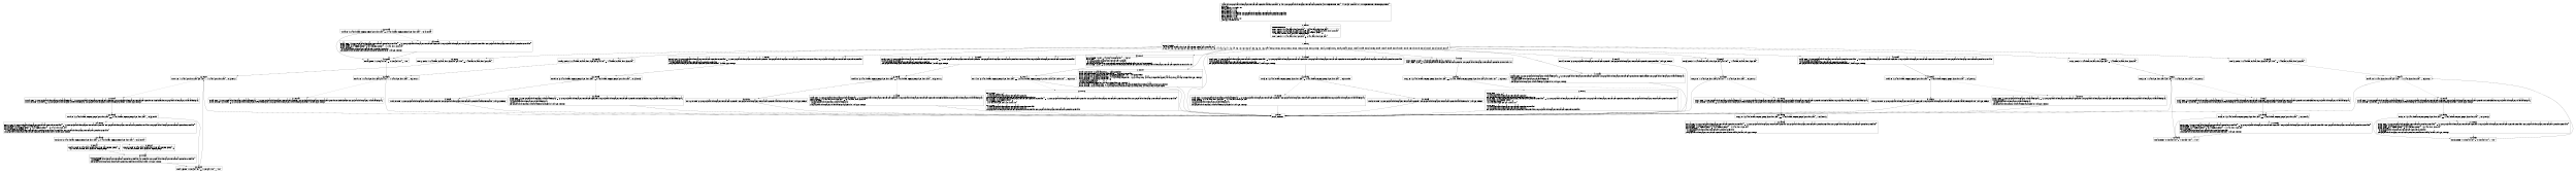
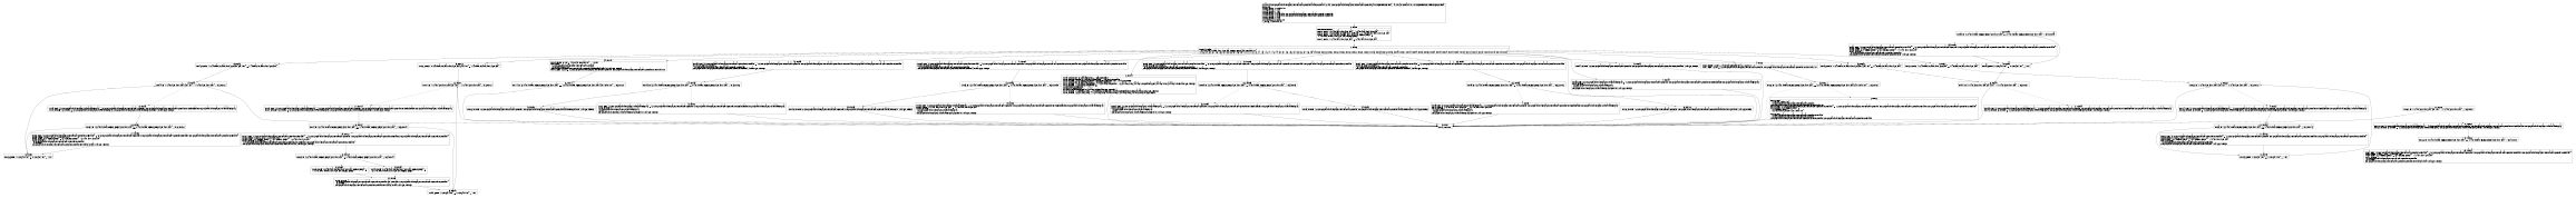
  digraph {
    node [shape=record]
    n1 [label="{0\:\ 0x0000|MTH_ENTER_BLOCK\l|0x0000: CONST  (r6 I:?[int, float, short, byte, char]) = (16 ?[int, float, short, byte, char]) \l0x0002: CONST  (r4 I:?[boolean, int, float, short, byte, char]) = (1 ?[boolean, int, float, short, byte, char]) \l0x0003: CONST  (r5 I:?[int, float, boolean, short, byte, char, OBJECT, ARRAY]) = \l  (0 ?[int, float, boolean, short, byte, char, OBJECT, ARRAY])\l \l0x0004: CONST  (r7 I:?[int, float, short, byte, char]) = (8 ?[int, float, short, byte, char]) \l}"]
    n2 [label="{1\:\ 0x0006|0x0006: SWITCH  \l  (r9 I:?[int, float, boolean, short, byte, char, OBJECT, ARRAY] A[D('command' int)])\l k:[128, 129, 130, 131, 132, 133, 134, 135, 136, 137, 138, 139, 140, 141, 142, 143, 144, 145, 146, 147, 148, 149, 150, 151, 152, 153, 154, 155, 156, 157, 158, 159] t:[0x0022, 0x0022, 0x0022, 0x0022, 0x0022, 0x0022, 0x0022, 0x0022, 0x0031, 0x0048, 0x005f, 0x0076, 0x0096, 0x00ad, 0x0021, 0x00b4, 0x00b9, 0x00cd, 0x00e3, 0x0009, 0x0009, 0x0009, 0x0009, 0x00f7, 0x010d, 0x010d, 0x010d, 0x010d, 0x010d, 0x010d, 0x010d, 0x010d] \l}"]
    n3 [label="{2\:\ 0x0009|0x0009: CONST_STR  (r3 I:java.lang.String) =  \"Cea708Decoder\" \l0x000b: NEW_INSTANCE  (r4 I:java.lang.StringBuilder) =  java.lang.StringBuilder \l0x000d: INVOKE  (r4 I:java.lang.StringBuilder) java.lang.StringBuilder.\<init\>():void type: DIRECT \l0x0010: CONST_STR  (r5 I:java.lang.String) =  \"Invalid C1 command: \" \l0x0012: INVOKE  (r4 I:java.lang.StringBuilder) = (r4 I:java.lang.StringBuilder), (r5 I:java.lang.String) java.lang.StringBuilder.append(java.lang.String):java.lang.StringBuilder type: VIRTUAL \l0x0016: INVOKE  (r4 I:java.lang.StringBuilder) = \l  (r4 I:java.lang.StringBuilder)\l  (r9 I:int A[D('command' int)])\l java.lang.StringBuilder.append(int):java.lang.StringBuilder type: VIRTUAL \l0x001a: INVOKE  (r4 I:java.lang.String) = (r4 I:java.lang.StringBuilder) java.lang.StringBuilder.toString():java.lang.String type: VIRTUAL \l0x001e: INVOKE  (r3 I:java.lang.String), (r4 I:java.lang.String) android.util.Log.w(java.lang.String, java.lang.String):int type: STATIC \l}"]
    n4 [label="{3\:\ 0x0021|0x0021: RETURN   \l}"]
    n5 [label="{4\:\ 0x0022|0x0022: ARITH  (r2 I:int) = (r9 I:int A[D('command' int)]) + (\-128 int) \l0x0024: IGET  (r3 I:int) = (r8 I:com.google.android.exoplayer2.text.cea.Cea708Decoder) com.google.android.exoplayer2.text.cea.Cea708Decoder.currentWindow int \l}"]
    n6 [label="{7\:\ 0x0031|0x0031: CONST  (r1 I:?[boolean, int, float, short, byte, char]) = (1 ?[boolean, int, float, short, byte, char]) \l}"]
    n7 [label="{13\:\ 0x0048|0x0048: CONST  (r1 I:?[boolean, int, float, short, byte, char] A[D('i' int)]) = (1 ?[boolean, int, float, short, byte, char]) \l}"]
-   n8 [label="{19\:\ 0x005f|0x005f: CONST  (r1 I:?[boolean, int, float, short, byte, char] A[D('i' int)]) = (1 ?[boolean, int, float, short, byte, char]) \l}"]
    n9 [label="{25\:\ 0x0076|0x0076: CONST  (r1 I:?[boolean, int, float, short, byte, char] A[D('i' int)]) = (1 ?[boolean, int, float, short, byte, char]) \l}"]
    n10 [label="{35\:\ 0x0096|0x0096: CONST  (r1 I:?[boolean, int, float, short, byte, char] A[D('i' int)]) = (1 ?[boolean, int, float, short, byte, char]) \l}"]
    n11 [label="{41\:\ 0x00ad|0x00ad: IGET  (r3 I:com.google.android.exoplayer2.util.ParsableBitArray) = (r8 I:com.google.android.exoplayer2.text.cea.Cea708Decoder) com.google.android.exoplayer2.text.cea.Cea708Decoder.serviceBlockPacket com.google.android.exoplayer2.util.ParsableBitArray \l0x00af: INVOKE  \l  (r3 I:com.google.android.exoplayer2.util.ParsableBitArray)\l  (r7 I:int)\l com.google.android.exoplayer2.util.ParsableBitArray.skipBits(int):void type: VIRTUAL \l}"]
    n12 [label="{42\:\ 0x00b4|0x00b4: INVOKE  (r8 I:com.google.android.exoplayer2.text.cea.Cea708Decoder) com.google.android.exoplayer2.text.cea.Cea708Decoder.resetCueBuilders():void type: DIRECT \l}"]
    n13 [label="{43\:\ 0x00b9|0x00b9: IGET  (r3 I:com.google.android.exoplayer2.text.cea.Cea708Decoder$CueBuilder) = (r8 I:com.google.android.exoplayer2.text.cea.Cea708Decoder) com.google.android.exoplayer2.text.cea.Cea708Decoder.currentCueBuilder com.google.android.exoplayer2.text.cea.Cea708Decoder$CueBuilder \l0x00bb: INVOKE  (r3 I:boolean) = \l  (r3 I:com.google.android.exoplayer2.text.cea.Cea708Decoder$CueBuilder)\l com.google.android.exoplayer2.text.cea.Cea708Decoder.CueBuilder.isDefined():boolean type: VIRTUAL \l}"]
    n14 [label="{47\:\ 0x00cd|0x00cd: IGET  (r3 I:com.google.android.exoplayer2.text.cea.Cea708Decoder$CueBuilder) = (r8 I:com.google.android.exoplayer2.text.cea.Cea708Decoder) com.google.android.exoplayer2.text.cea.Cea708Decoder.currentCueBuilder com.google.android.exoplayer2.text.cea.Cea708Decoder$CueBuilder \l0x00cf: INVOKE  (r3 I:boolean) = \l  (r3 I:com.google.android.exoplayer2.text.cea.Cea708Decoder$CueBuilder)\l com.google.android.exoplayer2.text.cea.Cea708Decoder.CueBuilder.isDefined():boolean type: VIRTUAL \l}"]
    n15 [label="{51\:\ 0x00e3|0x00e3: IGET  (r3 I:com.google.android.exoplayer2.text.cea.Cea708Decoder$CueBuilder) = (r8 I:com.google.android.exoplayer2.text.cea.Cea708Decoder) com.google.android.exoplayer2.text.cea.Cea708Decoder.currentCueBuilder com.google.android.exoplayer2.text.cea.Cea708Decoder$CueBuilder \l0x00e5: INVOKE  (r5 I:boolean) = \l  (r3 I:com.google.android.exoplayer2.text.cea.Cea708Decoder$CueBuilder)\l com.google.android.exoplayer2.text.cea.Cea708Decoder.CueBuilder.isDefined():boolean type: VIRTUAL \l}"]
    n16 [label="{55\:\ 0x00f7|0x00f7: IGET  (r3 I:com.google.android.exoplayer2.text.cea.Cea708Decoder$CueBuilder) = (r8 I:com.google.android.exoplayer2.text.cea.Cea708Decoder) com.google.android.exoplayer2.text.cea.Cea708Decoder.currentCueBuilder com.google.android.exoplayer2.text.cea.Cea708Decoder$CueBuilder \l0x00f9: INVOKE  (r3 I:boolean) = \l  (r3 I:com.google.android.exoplayer2.text.cea.Cea708Decoder$CueBuilder)\l com.google.android.exoplayer2.text.cea.Cea708Decoder.CueBuilder.isDefined():boolean type: VIRTUAL \l}"]
    n17 [label="{59\:\ 0x010d|0x010d: ARITH  (r2 I:int) = (r9 I:int A[D('command' int)]) + (\-152 int) \l0x010f: NEW  \l  (r8 I:com.google.android.exoplayer2.text.cea.Cea708Decoder)\l  (r2 I:int A[D('window' int)])\l com.google.android.exoplayer2.text.cea.Cea708Decoder.handleDefineWindow(int):void type: DIRECT \l0x0112: IGET  (r3 I:int) = (r8 I:com.google.android.exoplayer2.text.cea.Cea708Decoder) com.google.android.exoplayer2.text.cea.Cea708Decoder.currentWindow int \l}"]
    n18 [label="{5\:\ 0x0026|0x0026: IF  (r3 I:?[int, boolean, OBJECT, ARRAY, byte, short, char]) == (r2 I:?[int, boolean, OBJECT, ARRAY, byte, short, char] A[D('window' int)])  \-\> B:3:0x0021 \l}"]
    n19 [label="{8\:\ 0x0032|0x0032: IF  (r1 I:?[int, byte, short, char] A[D('i' int)]) \> (r7 I:?[int, byte, short, char])  \-\> B:3:0x0021 \l}"]
    n20 [label="{14\:\ 0x0049|0x0049: IF  (r1 I:?[int, byte, short, char] A[D('i' int)]) \> (r7 I:?[int, byte, short, char])  \-\> B:3:0x0021 \l}"]
    n21 [label="{20\:\ 0x0060|0x0060: IF  (r1 I:?[int, byte, short, char] A[D('i' int)]) \> (r7 I:?[int, byte, short, char])  \-\> B:3:0x0021 \l}"]
    n22 [label="{26\:\ 0x0077|0x0077: IF  (r1 I:?[int, byte, short, char] A[D('i' int)]) \> (r7 I:?[int, byte, short, char])  \-\> B:3:0x0021 \l}"]
    n23 [label="{36\:\ 0x0097|0x0097: IF  (r1 I:?[int, byte, short, char] A[D('i' int)]) \> (r7 I:?[int, byte, short, char])  \-\> B:3:0x0021 \l}"]
    n24 [label="{44\:\ 0x00bf|0x00bf: IF  (r3 I:?[int, boolean, OBJECT, ARRAY, byte, short, char]) != (0 ?[int, boolean, OBJECT, ARRAY, byte, short, char])  \-\> B:46:0x00c8 \l}"]
    n25 [label="{48\:\ 0x00d3|0x00d3: IF  (r3 I:?[int, boolean, OBJECT, ARRAY, byte, short, char]) != (0 ?[int, boolean, OBJECT, ARRAY, byte, short, char])  \-\> B:50:0x00de \l}"]
    n26 [label="{52\:\ 0x00e9|0x00e9: IF  (r3 I:?[int, boolean, OBJECT, ARRAY, byte, short, char]) != (0 ?[int, boolean, OBJECT, ARRAY, byte, short, char])  \-\> B:54:0x00f2 \l}"]
    n27 [label="{56\:\ 0x00fd|0x00fd: IF  (r3 I:?[int, boolean, OBJECT, ARRAY, byte, short, char]) != (0 ?[int, boolean, OBJECT, ARRAY, byte, short, char])  \-\> B:58:0x0108 \l}"]
    n28 [label="{60\:\ 0x0114|0x0114: IF  (r3 I:?[int, boolean, OBJECT, ARRAY, byte, short, char]) == (r2 I:?[int, boolean, OBJECT, ARRAY, byte, short, char] A[D('window' int)])  \-\> B:3:0x0021 \l}"]
    n29 [label="{6\:\ 0x0028|0x0028: IPUT  \l  (r2 I:int A[D('window' int)])\l  (r8 I:com.google.android.exoplayer2.text.cea.Cea708Decoder)\l com.google.android.exoplayer2.text.cea.Cea708Decoder.currentWindow int \l0x002a: IGET  (r3 I:com.google.android.exoplayer2.text.cea.Cea708Decoder$CueBuilder[]) = (r8 I:com.google.android.exoplayer2.text.cea.Cea708Decoder) com.google.android.exoplayer2.text.cea.Cea708Decoder.cueBuilders com.google.android.exoplayer2.text.cea.Cea708Decoder$CueBuilder[] \l0x002c: AGET  (r3 I:?[OBJECT, ARRAY]) = \l  (r3 I:?[OBJECT, ARRAY][])\l  (r2 I:?[int, short, byte, char] A[D('window' int)])\l \l0x002e: IPUT  \l  (r3 I:com.google.android.exoplayer2.text.cea.Cea708Decoder$CueBuilder)\l  (r8 I:com.google.android.exoplayer2.text.cea.Cea708Decoder)\l com.google.android.exoplayer2.text.cea.Cea708Decoder.currentCueBuilder com.google.android.exoplayer2.text.cea.Cea708Decoder$CueBuilder \l}"]
    n30 [label="{9\:\ 0x0034|0x0034: IGET  (r3 I:com.google.android.exoplayer2.util.ParsableBitArray) = (r8 I:com.google.android.exoplayer2.text.cea.Cea708Decoder) com.google.android.exoplayer2.text.cea.Cea708Decoder.serviceBlockPacket com.google.android.exoplayer2.util.ParsableBitArray \l0x0036: INVOKE  (r3 I:boolean) = (r3 I:com.google.android.exoplayer2.util.ParsableBitArray) com.google.android.exoplayer2.util.ParsableBitArray.readBit():boolean type: VIRTUAL \l}"]
    n31 [label="{10\:\ 0x003a|0x003a: IF  (r3 I:?[int, boolean, OBJECT, ARRAY, byte, short, char]) == (0 ?[int, boolean, OBJECT, ARRAY, byte, short, char])  \-\> B:12:0x0045 \l}"]
    n32 [label="{11\:\ 0x003c|0x003c: IGET  (r3 I:com.google.android.exoplayer2.text.cea.Cea708Decoder$CueBuilder[]) = (r8 I:com.google.android.exoplayer2.text.cea.Cea708Decoder) com.google.android.exoplayer2.text.cea.Cea708Decoder.cueBuilders com.google.android.exoplayer2.text.cea.Cea708Decoder$CueBuilder[] \l0x003e: ARITH  (r4 I:int) = (8 int) \- (r1 I:int A[D('i' int)]) \l0x0040: AGET  (r3 I:?[OBJECT, ARRAY]) = (r3 I:?[OBJECT, ARRAY][]), (r4 I:?[int, short, byte, char]) \l0x0042: INVOKE  \l  (r3 I:com.google.android.exoplayer2.text.cea.Cea708Decoder$CueBuilder)\l com.google.android.exoplayer2.text.cea.Cea708Decoder.CueBuilder.clear():void type: VIRTUAL \l}"]
    n33 [label="{12\:\ 0x0045|0x0045: ARITH  (r1 I:int A[D('i' int)]) = (r1 I:int A[D('i' int)]) + (1 int) \l}"]
    n34 [label="{15\:\ 0x004b|0x004b: IGET  (r3 I:com.google.android.exoplayer2.util.ParsableBitArray) = (r8 I:com.google.android.exoplayer2.text.cea.Cea708Decoder) com.google.android.exoplayer2.text.cea.Cea708Decoder.serviceBlockPacket com.google.android.exoplayer2.util.ParsableBitArray \l0x004d: INVOKE  (r3 I:boolean) = (r3 I:com.google.android.exoplayer2.util.ParsableBitArray) com.google.android.exoplayer2.util.ParsableBitArray.readBit():boolean type: VIRTUAL \l}"]
    n35 [label="{16\:\ 0x0051|0x0051: IF  (r3 I:?[int, boolean, OBJECT, ARRAY, byte, short, char]) == (0 ?[int, boolean, OBJECT, ARRAY, byte, short, char])  \-\> B:18:0x005c \l}"]
    n36 [label="{17\:\ 0x0053|0x0053: IGET  (r3 I:com.google.android.exoplayer2.text.cea.Cea708Decoder$CueBuilder[]) = (r8 I:com.google.android.exoplayer2.text.cea.Cea708Decoder) com.google.android.exoplayer2.text.cea.Cea708Decoder.cueBuilders com.google.android.exoplayer2.text.cea.Cea708Decoder$CueBuilder[] \l0x0055: ARITH  (r5 I:int) = (8 int) \- (r1 I:int A[D('i' int)]) \l0x0057: AGET  (r3 I:?[OBJECT, ARRAY]) = (r3 I:?[OBJECT, ARRAY][]), (r5 I:?[int, short, byte, char]) \l0x0059: INVOKE  \l  (r3 I:com.google.android.exoplayer2.text.cea.Cea708Decoder$CueBuilder)\l  (r4 I:boolean)\l com.google.android.exoplayer2.text.cea.Cea708Decoder.CueBuilder.setVisibility(boolean):void type: VIRTUAL \l}"]
    n37 [label="{18\:\ 0x005c|0x005c: ARITH  (r1 I:int A[D('i' int)]) = (r1 I:int A[D('i' int)]) + (1 int) \l}"]
    n38 [label="{21\:\ 0x0062|0x0062: IGET  (r3 I:com.google.android.exoplayer2.util.ParsableBitArray) = (r8 I:com.google.android.exoplayer2.text.cea.Cea708Decoder) com.google.android.exoplayer2.text.cea.Cea708Decoder.serviceBlockPacket com.google.android.exoplayer2.util.ParsableBitArray \l0x0064: INVOKE  (r3 I:boolean) = (r3 I:com.google.android.exoplayer2.util.ParsableBitArray) com.google.android.exoplayer2.util.ParsableBitArray.readBit():boolean type: VIRTUAL \l}"]
    n39 [label="{22\:\ 0x0068|0x0068: IF  (r3 I:?[int, boolean, OBJECT, ARRAY, byte, short, char]) == (0 ?[int, boolean, OBJECT, ARRAY, byte, short, char])  \-\> B:24:0x0073 \l}"]
    n40 [label="{23\:\ 0x006a|0x006a: IGET  (r3 I:com.google.android.exoplayer2.text.cea.Cea708Decoder$CueBuilder[]) = (r8 I:com.google.android.exoplayer2.text.cea.Cea708Decoder) com.google.android.exoplayer2.text.cea.Cea708Decoder.cueBuilders com.google.android.exoplayer2.text.cea.Cea708Decoder$CueBuilder[] \l0x006c: ARITH  (r4 I:int) = (8 int) \- (r1 I:int A[D('i' int)]) \l0x006e: AGET  (r3 I:?[OBJECT, ARRAY]) = (r3 I:?[OBJECT, ARRAY][]), (r4 I:?[int, short, byte, char]) \l0x0070: INVOKE  \l  (r3 I:com.google.android.exoplayer2.text.cea.Cea708Decoder$CueBuilder)\l  (r5 I:boolean)\l com.google.android.exoplayer2.text.cea.Cea708Decoder.CueBuilder.setVisibility(boolean):void type: VIRTUAL \l}"]
    n41 [label="{27\:\ 0x0079|0x0079: IGET  (r3 I:com.google.android.exoplayer2.util.ParsableBitArray) = (r8 I:com.google.android.exoplayer2.text.cea.Cea708Decoder) com.google.android.exoplayer2.text.cea.Cea708Decoder.serviceBlockPacket com.google.android.exoplayer2.util.ParsableBitArray \l0x007b: INVOKE  (r3 I:boolean) = (r3 I:com.google.android.exoplayer2.util.ParsableBitArray) com.google.android.exoplayer2.util.ParsableBitArray.readBit():boolean type: VIRTUAL \l}"]
    n42 [label="{28\:\ 0x007f|0x007f: IF  (r3 I:?[int, boolean, OBJECT, ARRAY, byte, short, char]) == (0 ?[int, boolean, OBJECT, ARRAY, byte, short, char])  \-\> B:33:0x0091 \l}"]
    n43 [label="{29\:\ 0x0081|0x0081: IGET  (r3 I:com.google.android.exoplayer2.text.cea.Cea708Decoder$CueBuilder[]) = (r8 I:com.google.android.exoplayer2.text.cea.Cea708Decoder) com.google.android.exoplayer2.text.cea.Cea708Decoder.cueBuilders com.google.android.exoplayer2.text.cea.Cea708Decoder$CueBuilder[] \l0x0083: ARITH  (r6 I:int) = (8 int) \- (r1 I:int A[D('i' int)]) \l0x0085: AGET  (r0 I:?[OBJECT, ARRAY]) = (r3 I:?[OBJECT, ARRAY][]), (r6 I:?[int, short, byte, char]) \l0x0087: INVOKE  (r3 I:boolean) = \l  (r0 I:com.google.android.exoplayer2.text.cea.Cea708Decoder$CueBuilder A[D('cueBuilder' com.google.android.exoplayer2.text.cea.Cea708Decoder$CueBuilder)])\l com.google.android.exoplayer2.text.cea.Cea708Decoder.CueBuilder.isVisible():boolean type: VIRTUAL \l}"]
    n44 [label="{33\:\ 0x0091|0x0091: ARITH  (r1 I:int A[D('i' int)]) = (r1 I:int A[D('i' int)]) + (1 int) \l}"]
    n45 [label="{30\:\ 0x008b|0x008b: IF  (r3 I:?[int, boolean, OBJECT, ARRAY, byte, short, char]) != (0 ?[int, boolean, OBJECT, ARRAY, byte, short, char])  \-\> B:34:0x0094 \l}"]
    n46 [label="{31\:\ 0x008d|0x008d: MOVE  (r3 I:?[int, float, boolean, short, byte, char, OBJECT, ARRAY]) = \l  (r4 I:?[int, float, boolean, short, byte, char, OBJECT, ARRAY])\l \l}"]
    n47 [label="{34\:\ 0x0094|0x0094: MOVE  (r3 I:?[int, float, boolean, short, byte, char, OBJECT, ARRAY]) = \l  (r5 I:?[int, float, boolean, short, byte, char, OBJECT, ARRAY])\l \l}"]
    n48 [label="{32\:\ 0x008e|0x008e: INVOKE  \l  (r0 I:com.google.android.exoplayer2.text.cea.Cea708Decoder$CueBuilder A[D('cueBuilder' com.google.android.exoplayer2.text.cea.Cea708Decoder$CueBuilder)])\l  (r3 I:boolean)\l com.google.android.exoplayer2.text.cea.Cea708Decoder.CueBuilder.setVisibility(boolean):void type: VIRTUAL \l}"]
    n49 [label="{37\:\ 0x0099|0x0099: IGET  (r3 I:com.google.android.exoplayer2.util.ParsableBitArray) = (r8 I:com.google.android.exoplayer2.text.cea.Cea708Decoder) com.google.android.exoplayer2.text.cea.Cea708Decoder.serviceBlockPacket com.google.android.exoplayer2.util.ParsableBitArray \l0x009b: INVOKE  (r3 I:boolean) = (r3 I:com.google.android.exoplayer2.util.ParsableBitArray) com.google.android.exoplayer2.util.ParsableBitArray.readBit():boolean type: VIRTUAL \l}"]
    n50 [label="{38\:\ 0x009f|0x009f: IF  (r3 I:?[int, boolean, OBJECT, ARRAY, byte, short, char]) == (0 ?[int, boolean, OBJECT, ARRAY, byte, short, char])  \-\> B:40:0x00aa \l}"]
    n51 [label="{39\:\ 0x00a1|0x00a1: IGET  (r3 I:com.google.android.exoplayer2.text.cea.Cea708Decoder$CueBuilder[]) = (r8 I:com.google.android.exoplayer2.text.cea.Cea708Decoder) com.google.android.exoplayer2.text.cea.Cea708Decoder.cueBuilders com.google.android.exoplayer2.text.cea.Cea708Decoder$CueBuilder[] \l0x00a3: ARITH  (r4 I:int) = (8 int) \- (r1 I:int A[D('i' int)]) \l0x00a5: AGET  (r3 I:?[OBJECT, ARRAY]) = (r3 I:?[OBJECT, ARRAY][]), (r4 I:?[int, short, byte, char]) \l0x08a7: INVOKE  \l  (r3 I:com.google.android.exoplayer2.text.cea.Cea708Decoder$CueBuilder)\l com.google.android.exoplayer2.text.cea.Cea708Decoder.CueBuilder.reset():void type: VIRTUAL \l}"]
    n52 [label="{40\:\ 0x00aa|0x00aa: ARITH  (r1 I:int A[D('i' int)]) = (r1 I:int A[D('i' int)]) + (1 int) \l}"]
    n53 [label="{45\:\ 0x00c1|0x00c1: IGET  (r3 I:com.google.android.exoplayer2.util.ParsableBitArray) = (r8 I:com.google.android.exoplayer2.text.cea.Cea708Decoder) com.google.android.exoplayer2.text.cea.Cea708Decoder.serviceBlockPacket com.google.android.exoplayer2.util.ParsableBitArray \l0x00c3: INVOKE  \l  (r3 I:com.google.android.exoplayer2.util.ParsableBitArray)\l  (r6 I:int)\l com.google.android.exoplayer2.util.ParsableBitArray.skipBits(int):void type: VIRTUAL \l}"]
    n54 [label="{46\:\ 0x00c8|0x00c8: INVOKE  (r8 I:com.google.android.exoplayer2.text.cea.Cea708Decoder) com.google.android.exoplayer2.text.cea.Cea708Decoder.handleSetPenAttributes():void type: DIRECT \l}"]
    n55 [label="{49\:\ 0x00d5|0x00d5: IGET  (r3 I:com.google.android.exoplayer2.util.ParsableBitArray) = (r8 I:com.google.android.exoplayer2.text.cea.Cea708Decoder) com.google.android.exoplayer2.text.cea.Cea708Decoder.serviceBlockPacket com.google.android.exoplayer2.util.ParsableBitArray \l0x00d7: CONST  (r4 I:?[int, float, short, byte, char]) = (24 ?[int, float, short, byte, char]) \l0x00d9: INVOKE  \l  (r3 I:com.google.android.exoplayer2.util.ParsableBitArray)\l  (r4 I:int)\l com.google.android.exoplayer2.util.ParsableBitArray.skipBits(int):void type: VIRTUAL \l}"]
    n56 [label="{50\:\ 0x00de|0x00de: INVOKE  (r8 I:com.google.android.exoplayer2.text.cea.Cea708Decoder) com.google.android.exoplayer2.text.cea.Cea708Decoder.handleSetPenColor():void type: DIRECT \l}"]
    n57 [label="{53\:\ 0x00eb|0x00eb: IGET  (r3 I:com.google.android.exoplayer2.util.ParsableBitArray) = (r8 I:com.google.android.exoplayer2.text.cea.Cea708Decoder) com.google.android.exoplayer2.text.cea.Cea708Decoder.serviceBlockPacket com.google.android.exoplayer2.util.ParsableBitArray \l0x00ed: INVOKE  \l  (r3 I:com.google.android.exoplayer2.util.ParsableBitArray)\l  (r6 I:int)\l com.google.android.exoplayer2.util.ParsableBitArray.skipBits(int):void type: VIRTUAL \l}"]
    n58 [label="{54\:\ 0x00f2|0x00f2: INVOKE  (r8 I:com.google.android.exoplayer2.text.cea.Cea708Decoder) com.google.android.exoplayer2.text.cea.Cea708Decoder.handleSetPenLocation():void type: DIRECT \l}"]
    n59 [label="{57\:\ 0x00ff|0x00ff: IGET  (r3 I:com.google.android.exoplayer2.util.ParsableBitArray) = (r8 I:com.google.android.exoplayer2.text.cea.Cea708Decoder) com.google.android.exoplayer2.text.cea.Cea708Decoder.serviceBlockPacket com.google.android.exoplayer2.util.ParsableBitArray \l0x0101: CONST  (r4 I:?[int, float, short, byte, char]) = (32 ?[int, float, short, byte, char]) \l0x0103: INVOKE  \l  (r3 I:com.google.android.exoplayer2.util.ParsableBitArray)\l  (r4 I:int)\l com.google.android.exoplayer2.util.ParsableBitArray.skipBits(int):void type: VIRTUAL \l}"]
    n60 [label="{58\:\ 0x0108|0x0108: INVOKE  (r8 I:com.google.android.exoplayer2.text.cea.Cea708Decoder) com.google.android.exoplayer2.text.cea.Cea708Decoder.handleSetWindowAttributes():void type: DIRECT \l}"]
-   n61 [label="{61\:\ 0x0116|0x0116: IPUT  \l  (r2 I:int A[D('window' int)])\l  (r8 I:com.google.android.exoplayer2.text.cea.Cea708Decoder)\l com.google.android.exoplayer2.text.cea.Cea708Decoder.currentWindow int \l0x0118: IGET  (r3 I:com.google.android.exoplayer2.text.cea.Cea708Decoder$CueBuilder[]) = (r8 I:com.google.android.exoplayer2.text.cea.Cea708Decoder) com.google.android.exoplayer2.text.cea.Cea708Decoder.cueBuilders com.google.android.exoplayer2.text.cea.Cea708Decoder$CueBuilder[] \l0x011a: AGET  (r3 I:?[OBJECT, ARRAY]) = \l  (r3 I:?[OBJECT, ARRAY][])\l  (r2 I:?[int, short, byte, char] A[D('window' int)])\l \l0x011c: IPUT  \l  (r3 I:com.google.android.exoplayer2.text.cea.Cea708Decoder$CueBuilder)\l  (r8 I:com.google.android.exoplayer2.text.cea.Cea708Decoder)\l com.google.android.exoplayer2.text.cea.Cea708Decoder.currentCueBuilder com.google.android.exoplayer2.text.cea.Cea708Decoder$CueBuilder \l}"]
    n62 [label="{private void com.google.android.exoplayer2.text.cea.Cea708Decoder.handleC1Command((r8 'this' I:com.google.android.exoplayer2.text.cea.Cea708Decoder A[IMMUTABLE_TYPE, THIS]), (r9 I:int A[D('command' int), IMMUTABLE_TYPE, METHOD_ARGUMENT]))  | Debug Info:\l  0x0024\-0x0031: r2 'window' int\l  0x0032\-0x0048: r1 'i' int\l  0x0049\-0x005f: r1 'i' int\l  0x0060\-0x0076: r1 'i' int\l  0x0087\-0x0091: r0 'cueBuilder' com.google.android.exoplayer2.text.cea.Cea708Decoder$CueBuilder\l  0x0094\-0x0096: r0 'cueBuilder' com.google.android.exoplayer2.text.cea.Cea708Decoder$CueBuilder\l  0x0077\-0x0096: r1 'i' int\l  0x0097\-0x00ad: r1 'i' int\l  0x010f\-0x0163: r2 'window' int\l  ?\-0x0163: r9 'command' int\l}"]
    n1 -> n2
    n2 -> n3
    n2 -> n4
    n2 -> n5
    n2 -> n6
    n2 -> n7
-   n2 -> n8
    n2 -> n9
    n2 -> n10
    n2 -> n11
    n2 -> n12
    n2 -> n13
    n2 -> n14
    n2 -> n15
    n2 -> n16
    n2 -> n17
    n3 -> n4
    n5 -> n18
    n6 -> n19
    n7 -> n20
-   n8 -> n21
    n9 -> n22
    n10 -> n23
    n11 -> n4
    n12 -> n4
    n13 -> n24
    n14 -> n25
    n15 -> n26
    n16 -> n27
    n17 -> n28
    n18 -> n4 [style=dashed]
    n18 -> n29 [style=dashed]
    n19 -> n4
    n19 -> n30 [style=dashed]
    n20 -> n4
    n20 -> n34 [style=dashed]
    n21 -> n4
    n21 -> n38 [style=dashed]
    n22 -> n4
    n22 -> n41 [style=dashed]
    n23 -> n4
    n23 -> n49 [style=dashed]
    n24 -> n53 [style=dashed]
    n24 -> n54
    n25 -> n55 [style=dashed]
    n25 -> n56
    n26 -> n57 [style=dashed]
    n26 -> n58
    n27 -> n59 [style=dashed]
    n27 -> n60
    n28 -> n4
-   n28 -> n61 [style=dashed]
    n29 -> n4
    n30 -> n31
    n31 -> n32 [style=dashed]
    n31 -> n33
    n32 -> n33
    n33 -> n19
    n34 -> n35
    n35 -> n36 [style=dashed]
    n35 -> n37
    n36 -> n37
    n37 -> n20
    n38 -> n39
    n39 -> n40 [style=dashed]
    n41 -> n42
    n42 -> n43 [style=dashed]
    n42 -> n44
    n43 -> n45
    n44 -> n22
    n45 -> n46 [style=dashed]
    n45 -> n47
    n46 -> n48
    n47 -> n48
    n48 -> n44
    n50 -> n51 [style=dashed]
    n50 -> n52
    n51 -> n52
    n52 -> n23
    n53 -> n4
    n54 -> n4
    n55 -> n4
    n56 -> n4
    n57 -> n4
    n58 -> n4
    n59 -> n4
    n60 -> n4
-   n61 -> n4
    n62 -> n1
  }
